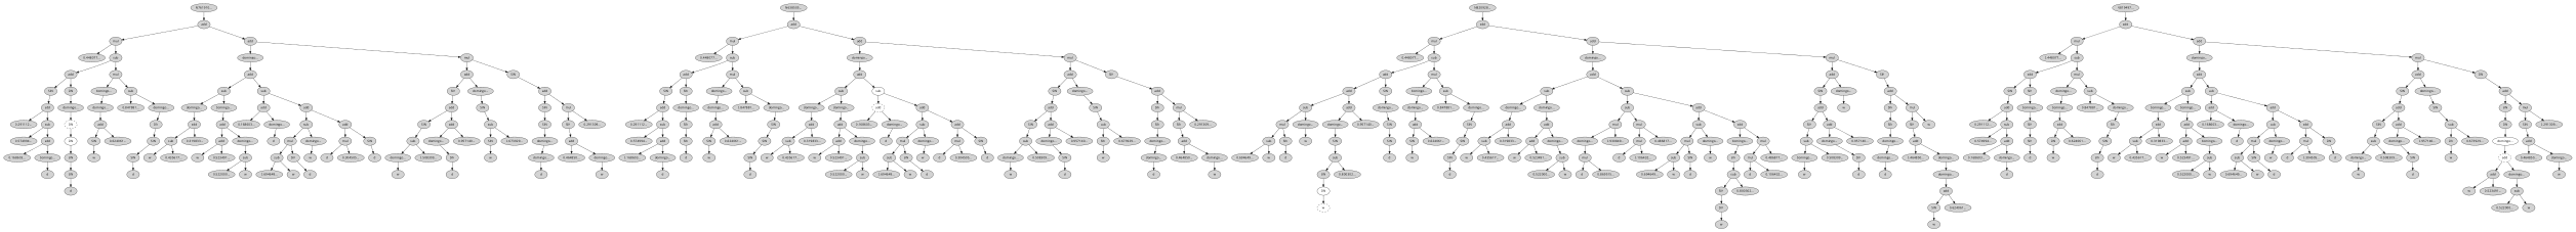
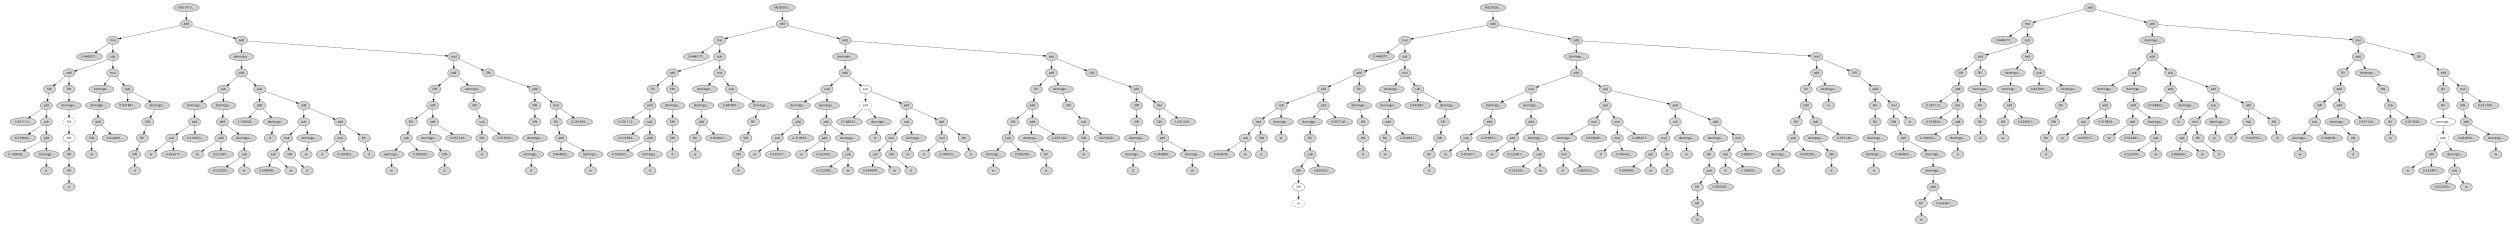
  digraph {
    fontname="Open Sans"
    node [fontname="Open Sans" style=filled]
    edge [fontname="Open Sans"]
    n1 [label="N761910..."]
    n2 [label=add]
    n3 [label=mul]
    n4 [label=add]
    n5 [label="0.448077..."]
    n6 [label=sub]
    n7 [label="domingo..."]
    n8 [label=mul]
    n9 [label=add]
    n10 [label=mul]
    n11 [label=SIN]
    n12 [label=SIN]
    n13 [label="domingo..."]
    n14 [label=sub]
    n15 [label=add]
    n16 [label="domingo..."]
    n17 [label="0.291112..."]
    n18 [label=sub]
    n19 [label="0.574994..."]
    n20 [label=add]
    n21 [label="0.168603..."]
    n22 [label="domingo..."]
    n23 [label=d]
    n24 [label=SIN style=dashed]
    n25 [label=SIN style=solid]
    n26 [label=SIN]
    n27 [label=SIN]
    n28 [label=d]
    n29 [label="domingo..."]
    n30 [label="0.847881..."]
    n31 [label="domingo..."]
    n32 [label=add]
    n33 [label=SIN]
    n34 [label="0.624061..."]
    n35 [label=w]
    n36 [label=SIN]
    n37 [label=SIN]
    n38 [label=SIN]
    n39 [label=d]
    n40 [label=add]
    n41 [label=add]
    n42 [label=SIN]
    n43 [label=sub]
    n44 [label=sub]
    n45 [label="domingo..."]
    n46 [label="domingo..."]
    n47 [label=add]
    n48 [label=add]
    n49 [label=add]
    n50 [label=add]
    n51 [label=sub]
    n52 [label="0.319833..."]
    n53 [label=w]
    n54 [label="0.435617..."]
    n55 [label=add]
    n56 [label="domingo..."]
    n57 [label=w]
    n58 [label="0.523491..."]
    n59 [label=sub]
    n60 [label="0.522000..."]
    n61 [label=w]
    n62 [label="0.168603..."]
    n63 [label="domingo..."]
    n64 [label=sub]
    n65 [label=add]
    n66 [label=d]
    n67 [label=mul]
    n68 [label="domingo..."]
    n69 [label=mul]
    n70 [label=SIN]
    n71 [label=sub]
    n72 [label=SIN]
    n73 [label=w]
    n74 [label="0.694649..."]
    n75 [label=w]
    n76 [label=d]
    n77 [label=d]
    n78 [label="0.304505..."]
    n79 [label=d]
    n80 [label=SIN]
    n81 [label="domingo..."]
    n82 [label=add]
    n83 [label=add]
    n84 [label=SIN]
    n85 [label=SIN]
    n86 [label=add]
    n87 [label=sub]
    n88 [label="domingo..."]
    n89 [label="0.957140..."]
    n90 [label="domingo..."]
    n91 [label="0.508309..."]
    n92 [label=w]
    n93 [label=SIN]
    n94 [label=d]
    n95 [label=sub]
    n96 [label=SIN]
    n97 [label="0.673929..."]
    n98 [label=w]
    n99 [label=SIN]
    n100 [label=mul]
    n101 [label=SIN]
    n102 [label=SIN]
    n103 [label="0.291309..."]
    n104 [label="domingo..."]
    n105 [label="domingo..."]
    n106 [label=d]
    n107 [label=add]
    n108 [label="0.464850..."]
    n109 [label="domingo..."]
    n110 [label=w]
    n111 [label="N638505..."]
    n112 [label=add]
    n113 [label=mul]
    n114 [label=add]
    n115 [label="0.448077..."]
    n116 [label=sub]
    n117 [label="domingo..."]
    n118 [label=mul]
    n119 [label=add]
    n120 [label=mul]
    n121 [label=SIN]
    n122 [label=SIN]
    n123 [label="domingo..."]
    n124 [label=sub]
    n125 [label=add]
    n126 [label="domingo..."]
    n127 [label="0.291112..."]
    n128 [label=sub]
    n129 [label="0.574994..."]
    n130 [label=add]
    n131 [label="0.168603..."]
    n132 [label="domingo..."]
    n133 [label=d]
    n134 [label=SIN]
    n135 [label=SIN]
    n136 [label=d]
    n137 [label="domingo..."]
    n138 [label="0.847881..."]
    n139 [label="domingo..."]
    n140 [label=add]
    n141 [label=SIN]
    n142 [label="0.624061..."]
    n143 [label=w]
    n144 [label=SIN]
    n145 [label=SIN]
    n146 [label=SIN]
    n147 [label=d]
    n148 [label=add]
    n149 [label=add]
    n150 [label=SIN]
    n151 [label=sub]
    n152 [label=sub style=solid]
    n153 [label="domingo..."]
    n154 [label="domingo..."]
    n155 [label=add style=dashed]
    n156 [label=add]
    n157 [label=add]
    n158 [label=add]
    n159 [label=sub]
    n160 [label="0.319833..."]
    n161 [label=w]
    n162 [label="0.435617..."]
    n163 [label=add]
    n164 [label="domingo..."]
    n165 [label=w]
    n166 [label="0.523491..."]
    n167 [label=sub]
    n168 [label="0.522000..."]
    n169 [label=w]
    n170 [label="0.168603..."]
    n171 [label="domingo..."]
    n172 [label=sub]
    n173 [label=add]
    n174 [label=d]
    n175 [label=mul]
    n176 [label="domingo..."]
    n177 [label=mul]
    n178 [label=SIN]
    n179 [label=sub]
    n180 [label=SIN]
    n181 [label=w]
    n182 [label="0.694649..."]
    n183 [label=w]
    n184 [label=d]
    n185 [label=d]
    n186 [label="0.304505..."]
    n187 [label=d]
    n188 [label=SIN]
    n189 [label="domingo..."]
    n190 [label=add]
    n191 [label=add]
    n192 [label=SIN]
    n193 [label=SIN]
    n194 [label=add]
    n195 [label=sub]
    n196 [label="domingo..."]
    n197 [label="0.957140..."]
    n198 [label="domingo..."]
    n199 [label="0.508309..."]
    n200 [label=w]
    n201 [label=SIN]
    n202 [label=d]
    n203 [label=sub]
    n204 [label=SIN]
    n205 [label="0.673929..."]
    n206 [label=w]
    n207 [label=SIN]
    n208 [label=mul]
    n209 [label=SIN]
    n210 [label=SIN]
    n211 [label="0.291309..."]
    n212 [label="domingo..."]
    n213 [label="domingo..."]
    n214 [label=d]
    n215 [label=add]
    n216 [label="0.464850..."]
    n217 [label="domingo..."]
    n218 [label=w]
    n219 [label="N820928..."]
    n220 [label=add]
    n221 [label=mul]
    n222 [label=add]
    n223 [label="0.448077..."]
    n224 [label=sub]
    n225 [label="domingo..."]
    n226 [label=mul]
    n227 [label=add]
    n228 [label=mul]
    n229 [label=add]
    n230 [label=SIN]
    n231 [label="domingo..."]
    n232 [label=sub]
    n233 [label=sub]
    n234 [label=add]
    n235 [label="domingo..."]
    n236 [label=mul]
    n237 [label="domingo..."]
    n238 [label="domingo..."]
    n239 [label="0.957140..."]
    n240 [label=sub]
    n241 [label=SIN]
    n242 [label=w]
    n243 [label="0.694649..."]
    n244 [label=w]
    n245 [label=d]
    n246 [label=SIN]
    n247 [label=sub]
    n248 [label=SIN]
    n249 [label="0.800302..."]
    n250 [label=SIN style=solid]
    n251 [label=w style=dashed]
    n252 [label=SIN]
    n253 [label=SIN]
    n254 [label=d]
    n255 [label="domingo..."]
    n256 [label="0.847881..."]
    n257 [label="domingo..."]
    n258 [label=add]
    n259 [label=SIN]
    n260 [label="0.624061..."]
    n261 [label=w]
    n262 [label=SIN]
    n263 [label=SIN]
    n264 [label=SIN]
    n265 [label=d]
    n266 [label=add]
    n267 [label=add]
    n268 [label=SIN]
    n269 [label=sub]
    n270 [label=sub]
    n271 [label="domingo..."]
    n272 [label="domingo..."]
    n273 [label=sub]
    n274 [label=add]
    n275 [label=add]
    n276 [label=add]
    n277 [label=sub]
    n278 [label="0.319833..."]
    n279 [label=w]
    n280 [label="0.435617..."]
    n281 [label=add]
    n282 [label="domingo..."]
    n283 [label=w]
    n284 [label="0.523491..."]
    n285 [label=sub]
    n286 [label="0.522000..."]
    n287 [label=w]
    n288 [label=mul]
    n289 [label=mul]
    n290 [label=sub]
    n291 [label=add]
    n292 [label="domingo..."]
    n293 [label="0.930849..."]
    n294 [label=mul]
    n295 [label="0.486817..."]
    n296 [label=mul]
    n297 [label=d]
    n298 [label="0.869515..."]
    n299 [label=d]
    n300 [label="0.106432..."]
    n301 [label=mul]
    n302 [label="domingo..."]
    n303 [label="domingo..."]
    n304 [label=mul]
    n305 [label=sub]
    n306 [label=SIN]
    n307 [label=w]
    n308 [label="0.694649..."]
    n309 [label=w]
    n310 [label=d]
    n311 [label=SIN]
    n312 [label=mul]
    n313 [label="0.486817..."]
    n314 [label=sub]
    n315 [label=SIN]
    n316 [label="0.800302..."]
    n317 [label=SIN]
    n318 [label=w]
    n319 [label=d]
    n320 [label="0.106432..."]
    n321 [label=SIN]
    n322 [label="domingo..."]
    n323 [label=add]
    n324 [label=add]
    n325 [label=w]
    n326 [label=SIN]
    n327 [label=add]
    n328 [label=sub]
    n329 [label="domingo..."]
    n330 [label="0.957140..."]
    n331 [label="domingo..."]
    n332 [label="0.508309..."]
    n333 [label=w]
    n334 [label=SIN]
    n335 [label=d]
    n336 [label=SIN]
    n337 [label=mul]
    n338 [label=SIN]
    n339 [label=SIN]
    n340 [label=w]
    n341 [label="domingo..."]
    n342 [label="domingo..."]
    n343 [label=d]
    n344 [label=add]
    n345 [label="0.464850..."]
    n346 [label="domingo..."]
    n347 [label="domingo..."]
    n348 [label=add]
    n349 [label=SIN]
    n350 [label="0.624061..."]
    n351 [label=w]
-   n352 [label="N819497..."]
    n353 [label=add]
    n354 [label=mul]
    n355 [label=add]
    n356 [label="0.448077..."]
    n357 [label=sub]
    n358 [label="domingo..."]
    n359 [label=mul]
    n360 [label=add]
    n361 [label=mul]
    n362 [label=SIN]
    n363 [label=SIN]
    n364 [label="domingo..."]
    n365 [label=sub]
    n366 [label=add]
    n367 [label="domingo..."]
    n368 [label="0.291112..."]
    n369 [label=sub]
    n370 [label="0.574994..."]
    n371 [label=add]
    n372 [label="0.168603..."]
    n373 [label="domingo..."]
    n374 [label=d]
    n375 [label=SIN]
    n376 [label=SIN]
    n377 [label=d]
    n378 [label="domingo..."]
    n379 [label="0.847881..."]
    n380 [label="domingo..."]
    n381 [label=add]
    n382 [label=SIN]
    n383 [label="0.624061..."]
    n384 [label=w]
    n385 [label=SIN]
    n386 [label=SIN]
    n387 [label=SIN]
    n388 [label=d]
    n389 [label=add]
    n390 [label=add]
    n391 [label=SIN]
    n392 [label=sub]
    n393 [label=sub]
    n394 [label="domingo..."]
    n395 [label="domingo..."]
    n396 [label=add]
    n397 [label=add]
    n398 [label=add]
    n399 [label=add]
    n400 [label=sub]
    n401 [label="0.319833..."]
    n402 [label=w]
    n403 [label="0.435617..."]
    n404 [label=add]
    n405 [label="domingo..."]
    n406 [label=w]
    n407 [label="0.523491..."]
    n408 [label=sub]
    n409 [label="0.522000..."]
    n410 [label=w]
    n411 [label="0.168603..."]
    n412 [label="domingo..."]
    n413 [label=sub]
    n414 [label=add]
    n415 [label=d]
    n416 [label=mul]
    n417 [label="domingo..."]
    n418 [label=mul]
    n419 [label=SIN]
    n420 [label=sub]
    n421 [label=SIN]
    n422 [label=w]
    n423 [label="0.694649..."]
    n424 [label=w]
    n425 [label=d]
    n426 [label=d]
    n427 [label="0.304505..."]
    n428 [label=d]
    n429 [label=SIN]
    n430 [label="domingo..."]
    n431 [label=add]
    n432 [label=add]
    n433 [label=SIN]
    n434 [label=SIN]
    n435 [label=add]
    n436 [label=sub]
    n437 [label="domingo..."]
    n438 [label="0.957140..."]
    n439 [label="domingo..."]
    n440 [label="0.508309..."]
    n441 [label=w]
    n442 [label=SIN]
    n443 [label=d]
    n444 [label=sub]
    n445 [label=SIN]
    n446 [label="0.673929..."]
    n447 [label=w]
    n448 [label=SIN]
    n449 [label=mul]
    n450 [label=SIN]
    n451 [label=SIN]
    n452 [label="0.291309..."]
    n453 [label="domingo..." style=solid]
    n454 [label=add style=dashed]
    n455 [label=add]
    n456 [label="domingo..."]
    n457 [label=w]
    n458 [label="0.523491..."]
    n459 [label=sub]
    n460 [label="0.522000..."]
    n461 [label=w]
    n462 [label=add]
    n463 [label="0.464850..."]
    n464 [label="domingo..."]
    n465 [label=w]
    n1 -> n2
    n2 -> n3
    n2 -> n4
    n3 -> n5
    n3 -> n6
    n4 -> n7
    n4 -> n8
    n6 -> n9
    n6 -> n10
    n7 -> n40
    n8 -> n41
    n8 -> n42
    n9 -> n11
    n9 -> n12
    n10 -> n13
    n10 -> n14
    n11 -> n15
    n12 -> n16
    n13 -> n29
    n14 -> n30
    n14 -> n31
    n15 -> n17
    n15 -> n18
    n16 -> n24
    n18 -> n19
    n18 -> n20
    n20 -> n21
    n20 -> n22
    n22 -> n23
    n24 -> n25
    n25 -> n26
    n26 -> n27
    n27 -> n28
    n29 -> n32
    n31 -> n36
    n32 -> n33
    n32 -> n34
    n33 -> n35
    n36 -> n37
    n37 -> n38
    n38 -> n39
    n40 -> n43
    n40 -> n44
    n41 -> n80
    n41 -> n81
    n42 -> n82
    n43 -> n45
    n43 -> n46
    n44 -> n47
    n44 -> n48
    n45 -> n49
    n46 -> n50
    n47 -> n62
    n47 -> n63
    n48 -> n64
    n48 -> n65
    n49 -> n51
    n49 -> n52
    n50 -> n55
    n50 -> n56
    n51 -> n53
    n51 -> n54
    n55 -> n57
    n55 -> n58
    n56 -> n59
    n59 -> n60
    n59 -> n61
    n63 -> n66
    n64 -> n67
    n64 -> n68
    n65 -> n69
    n65 -> n70
    n67 -> n71
    n67 -> n72
    n68 -> n73
    n69 -> n77
    n69 -> n78
    n70 -> n79
    n71 -> n74
    n71 -> n75
    n72 -> n76
    n80 -> n83
    n81 -> n84
    n82 -> n99
    n82 -> n100
    n83 -> n85
    n83 -> n86
    n84 -> n95
    n85 -> n87
    n86 -> n88
    n86 -> n89
    n87 -> n90
    n87 -> n91
    n88 -> n93
    n90 -> n92
    n93 -> n94
    n95 -> n96
    n95 -> n97
    n96 -> n98
    n99 -> n101
    n100 -> n102
    n100 -> n103
    n101 -> n104
    n102 -> n107
    n104 -> n105
    n105 -> n106
    n107 -> n108
    n107 -> n109
    n109 -> n110
    n111 -> n112
    n112 -> n113
    n112 -> n114
    n113 -> n115
    n113 -> n116
    n114 -> n117
    n114 -> n118
    n116 -> n119
    n116 -> n120
    n117 -> n148
    n118 -> n149
    n118 -> n150
    n119 -> n121
    n119 -> n122
    n120 -> n123
    n120 -> n124
    n121 -> n125
    n122 -> n126
    n123 -> n137
    n124 -> n138
    n124 -> n139
    n125 -> n127
    n125 -> n128
    n126 -> n134
    n128 -> n129
    n128 -> n130
    n130 -> n131
    n130 -> n132
    n132 -> n133
    n134 -> n135
    n135 -> n136
    n137 -> n140
    n139 -> n144
    n140 -> n141
    n140 -> n142
    n141 -> n143
    n144 -> n145
    n145 -> n146
    n146 -> n147
    n148 -> n151
    n148 -> n152
    n149 -> n188
    n149 -> n189
    n150 -> n190
    n151 -> n153
    n151 -> n154
    n152 -> n155
    n152 -> n156
    n153 -> n157
    n154 -> n158
    n155 -> n170
    n155 -> n171
    n156 -> n172
    n156 -> n173
    n157 -> n159
    n157 -> n160
    n158 -> n163
    n158 -> n164
    n159 -> n161
    n159 -> n162
    n163 -> n165
    n163 -> n166
    n164 -> n167
    n167 -> n168
    n167 -> n169
    n171 -> n174
    n172 -> n175
    n172 -> n176
    n173 -> n177
    n173 -> n178
    n175 -> n179
    n175 -> n180
    n176 -> n181
    n177 -> n185
    n177 -> n186
    n178 -> n187
    n179 -> n182
    n179 -> n183
    n180 -> n184
    n188 -> n191
    n189 -> n192
    n190 -> n207
    n190 -> n208
    n191 -> n193
    n191 -> n194
    n192 -> n203
    n193 -> n195
    n194 -> n196
    n194 -> n197
    n195 -> n198
    n195 -> n199
    n196 -> n201
    n198 -> n200
    n201 -> n202
    n203 -> n204
    n203 -> n205
    n204 -> n206
    n207 -> n209
    n208 -> n210
    n208 -> n211
    n209 -> n212
    n210 -> n215
    n212 -> n213
    n213 -> n214
    n215 -> n216
    n215 -> n217
    n217 -> n218
    n219 -> n220
    n220 -> n221
    n220 -> n222
    n221 -> n223
    n221 -> n224
    n222 -> n225
    n222 -> n226
    n224 -> n227
    n224 -> n228
    n225 -> n266
    n226 -> n267
    n226 -> n268
    n227 -> n229
    n227 -> n230
    n228 -> n231
    n228 -> n232
    n229 -> n233
    n229 -> n234
    n230 -> n235
    n231 -> n255
    n232 -> n256
    n232 -> n257
    n233 -> n236
    n233 -> n237
    n234 -> n238
    n234 -> n239
    n235 -> n252
    n236 -> n240
    n236 -> n241
    n237 -> n242
    n238 -> n246
    n240 -> n243
    n240 -> n244
    n241 -> n245
    n246 -> n247
    n247 -> n248
    n247 -> n249
    n248 -> n250
    n250 -> n251
    n252 -> n253
    n253 -> n254
    n255 -> n258
    n257 -> n262
    n258 -> n259
    n258 -> n260
    n259 -> n261
    n262 -> n263
    n263 -> n264
    n264 -> n265
    n266 -> n269
    n266 -> n270
    n267 -> n321
    n267 -> n322
    n268 -> n323
    n269 -> n271
    n269 -> n272
    n270 -> n273
    n270 -> n274
    n271 -> n275
    n272 -> n276
    n273 -> n288
    n273 -> n289
    n274 -> n290
    n274 -> n291
    n275 -> n277
    n275 -> n278
    n276 -> n281
    n276 -> n282
    n277 -> n279
    n277 -> n280
    n281 -> n283
    n281 -> n284
    n282 -> n285
    n285 -> n286
    n285 -> n287
    n288 -> n292
    n288 -> n293
    n289 -> n294
    n289 -> n295
    n290 -> n301
    n290 -> n302
    n291 -> n303
    n291 -> n304
    n292 -> n296
    n294 -> n299
    n294 -> n300
    n296 -> n297
    n296 -> n298
    n301 -> n305
    n301 -> n306
    n302 -> n307
    n303 -> n311
    n304 -> n312
    n304 -> n313
    n305 -> n308
    n305 -> n309
    n306 -> n310
    n311 -> n314
    n312 -> n319
    n312 -> n320
    n314 -> n315
    n314 -> n316
    n315 -> n317
    n317 -> n318
    n321 -> n324
    n322 -> n325
    n323 -> n336
    n323 -> n337
    n324 -> n326
    n324 -> n327
    n326 -> n328
    n327 -> n329
    n327 -> n330
    n328 -> n331
    n328 -> n332
    n329 -> n334
    n331 -> n333
    n334 -> n335
    n336 -> n338
    n337 -> n339
    n337 -> n340
    n338 -> n341
    n339 -> n344
    n341 -> n342
    n342 -> n343
    n344 -> n345
    n344 -> n346
    n346 -> n347
    n347 -> n348
    n348 -> n349
    n348 -> n350
    n349 -> n351
-   n352 -> n353
    n353 -> n354
    n353 -> n355
    n354 -> n356
    n354 -> n357
    n355 -> n358
    n355 -> n359
    n357 -> n360
    n357 -> n361
    n358 -> n389
    n359 -> n390
    n359 -> n391
    n360 -> n362
    n360 -> n363
    n361 -> n364
    n361 -> n365
    n362 -> n366
    n363 -> n367
    n364 -> n378
    n365 -> n379
    n365 -> n380
    n366 -> n368
    n366 -> n369
    n367 -> n375
    n369 -> n370
    n369 -> n371
    n371 -> n372
    n371 -> n373
    n373 -> n374
    n375 -> n376
    n376 -> n377
    n378 -> n381
    n380 -> n385
    n381 -> n382
    n381 -> n383
    n382 -> n384
    n385 -> n386
    n386 -> n387
    n387 -> n388
    n389 -> n392
    n389 -> n393
    n390 -> n429
    n390 -> n430
    n391 -> n431
    n392 -> n394
    n392 -> n395
    n393 -> n396
    n393 -> n397
    n394 -> n398
    n395 -> n399
    n396 -> n411
    n396 -> n412
    n397 -> n413
    n397 -> n414
    n398 -> n400
    n398 -> n401
    n399 -> n404
    n399 -> n405
    n400 -> n402
    n400 -> n403
    n404 -> n406
    n404 -> n407
    n405 -> n408
    n408 -> n409
    n408 -> n410
    n412 -> n415
    n413 -> n416
    n413 -> n417
    n414 -> n418
    n414 -> n419
    n416 -> n420
    n416 -> n421
    n417 -> n422
    n418 -> n426
    n418 -> n427
    n419 -> n428
    n420 -> n423
    n420 -> n424
    n421 -> n425
    n429 -> n432
    n430 -> n433
    n431 -> n448
    n431 -> n449
    n432 -> n434
    n432 -> n435
    n433 -> n444
    n434 -> n436
    n435 -> n437
    n435 -> n438
    n436 -> n439
    n436 -> n440
    n437 -> n442
    n439 -> n441
    n442 -> n443
    n444 -> n445
    n444 -> n446
    n445 -> n447
    n448 -> n450
    n449 -> n451
    n449 -> n452
    n450 -> n453
    n451 -> n462
    n453 -> n454
    n454 -> n455
    n454 -> n456
    n455 -> n457
    n455 -> n458
    n456 -> n459
    n459 -> n460
    n459 -> n461
    n462 -> n463
    n462 -> n464
    n464 -> n465
  }
